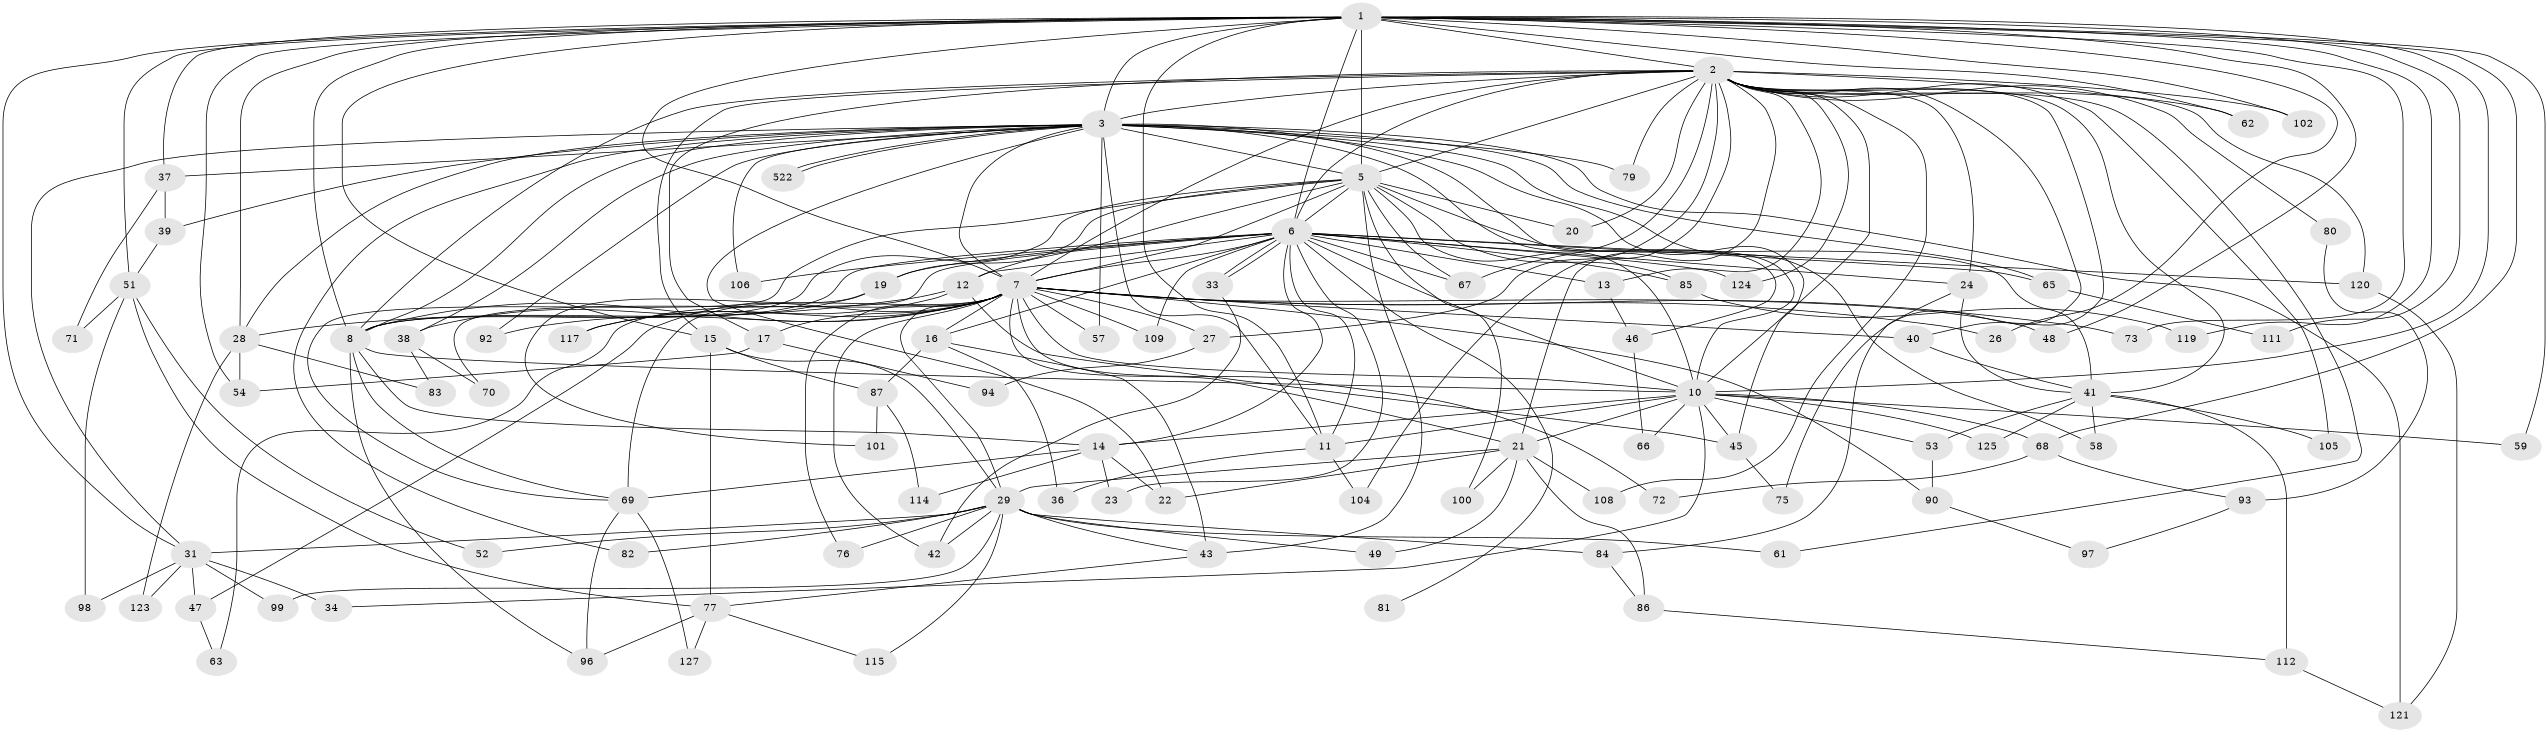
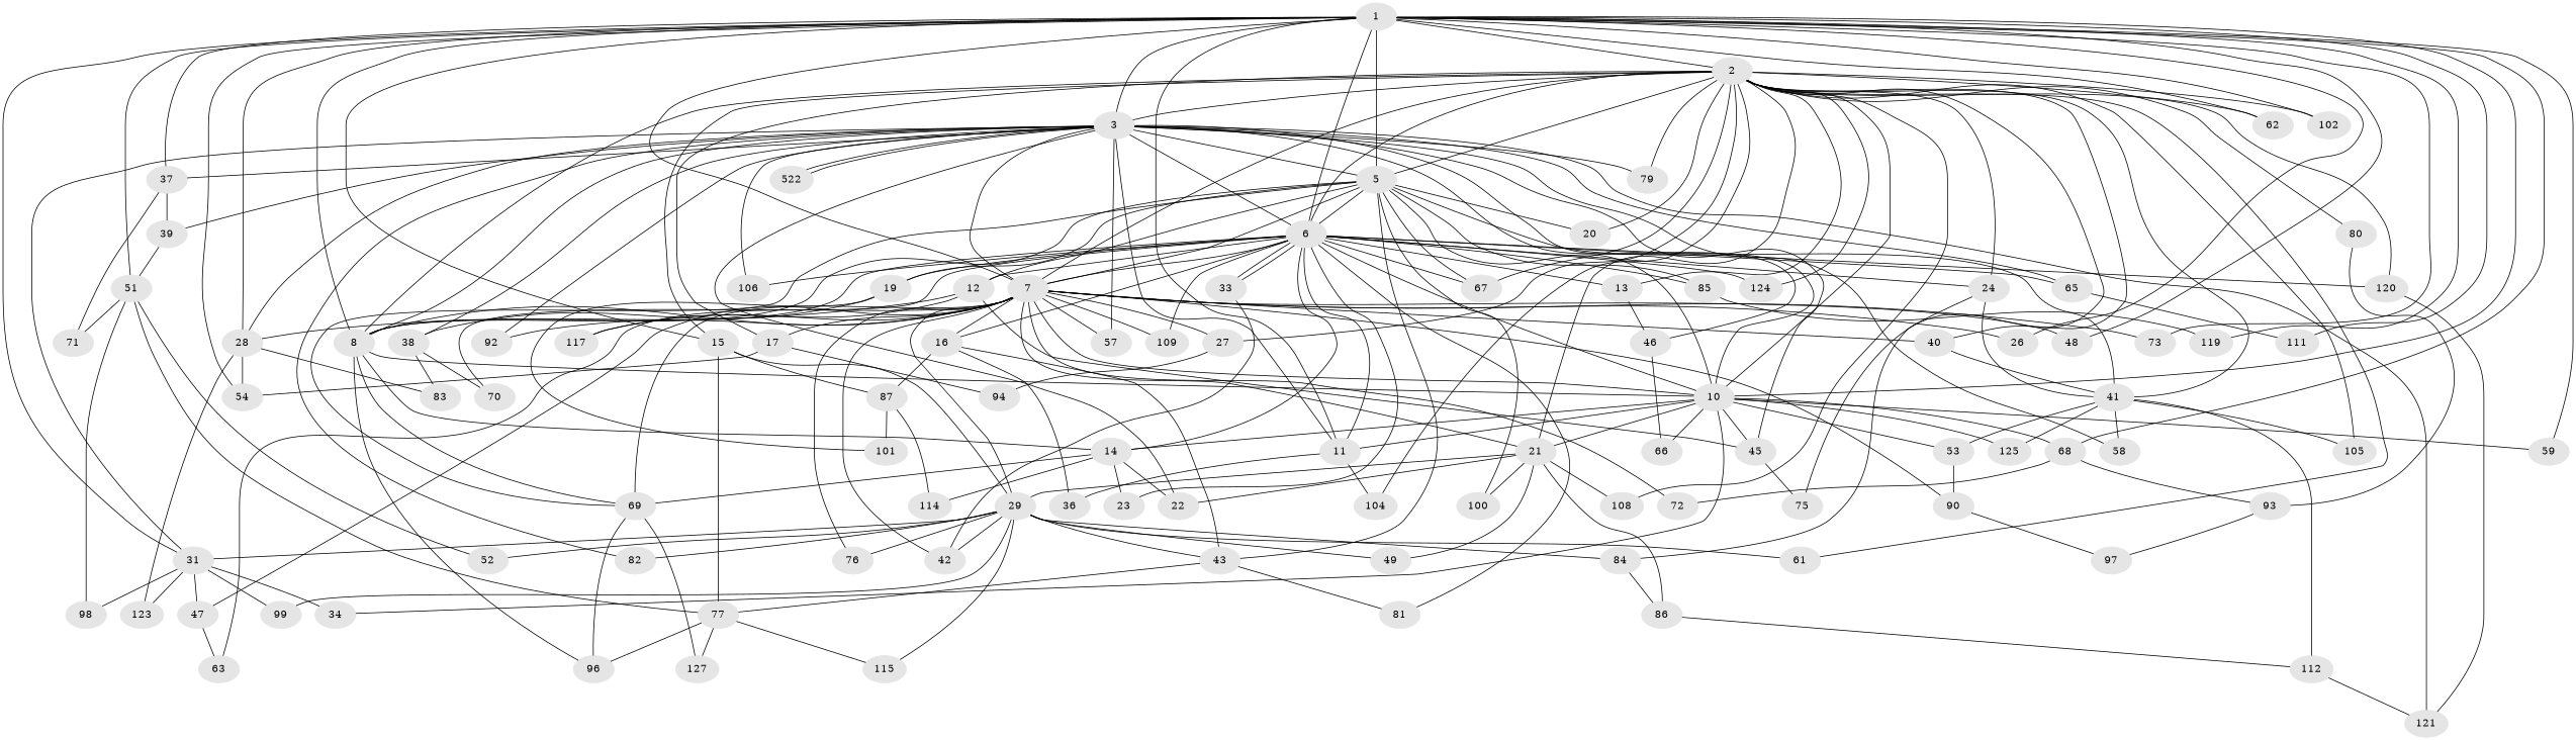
  graph {
    node [color=gray90 style=filled]
    1 [super="+30"]
    2 [super="+4"]
    3 [super="+32"]
    5 [super="+50"]
    6 [super="+9"]
    7 [super="+56"]
    8 [super="+103"]
    10 [super="+55"]
    11 [super="+18"]
    15
    26
    28 [super="+95"]
    31 [super="+113"]
    37
    48
    51
    54
    59
    62 [super="+74"]
    68
    73
    102
    111
    119
    13
    17
    20
    21 [super="+107"]
    24 [super="+110"]
    27
    40
    41 [super="+44"]
    61
    67 [super="+118"]
    75
    79
    80
    104
    105
    108
    120 [super="+128"]
    124
    22 [super="+25"]
    38
    39
    45 [super="+60"]
    46
    57
    58
    65
    82
    92
    106
    121
    n55 [label=522]
    12 [super="+78"]
    19
    43
    69 [super="+88"]
    85
    100
    14 [super="+91"]
    16 [super="+64"]
    23
    33 [super="+116"]
    70
    81
    109
    29 [super="+35"]
    42
    47
    63
    72
    76
    90
    117
    96
    34
    53
    66
    125
    36
    77 [super="+126"]
    87 [super="+89"]
    83
    123
    99
    98
    71
    52
    93
    94
    49
    86
    84
    112
    101
    127
    114
    115
    97
    1 -- 2 [weight=2]
    1 -- 3
    1 -- 5 [weight=2]
    1 -- 6 [weight=2]
    1 -- 7
    1 -- 8
    1 -- 10
    1 -- 11
    1 -- 15
    1 -- 26
    1 -- 28
    1 -- 31
    1 -- 37
    1 -- 48
    1 -- 51
    1 -- 54
    1 -- 59
    1 -- 62
    1 -- 68
    1 -- 73
    1 -- 102
    1 -- 111
    1 -- 119
    2 -- 3 [weight=2]
    2 -- 5 [weight=2]
    2 -- 6 [weight=4]
    2 -- 7 [weight=2]
    2 -- 8 [weight=2]
    2 -- 10 [weight=2]
    2 -- 15
    2 -- 62 [weight=2]
    2 -- 102
    2 -- 13
    2 -- 17
    2 -- 20
    2 -- 21
    2 -- 24
    2 -- 27
    2 -- 40
    2 -- 41
    2 -- 61
    2 -- 67
    2 -- 75
    2 -- 79
    2 -- 80
    2 -- 104
    2 -- 105
    2 -- 108
    2 -- 120
    2 -- 124
    3 -- 5
+   3 -- 6 [weight=3]
    3 -- 7
    3 -- 8
    3 -- 10
    3 -- 11
    3 -- 28
    3 -- 31
    3 -- 37
    3 -- 79
    3 -- 22
    3 -- 38
    3 -- 39
    3 -- 45
    3 -- 46
    3 -- 57
    3 -- 58
    3 -- 65
    3 -- 82
    3 -- 92
    3 -- 106
    3 -- 121
    3 -- n55
    3 -- n55
    5 -- 6 [weight=2]
    5 -- 7
    5 -- 8
    5 -- 10
    5 -- 20 [weight=2]
    5 -- 41
    5 -- 67
    5 -- 12
    5 -- 19
    5 -- 43
    5 -- 69
    5 -- 85
    5 -- 100
    6 -- 7 [weight=3]
    6 -- 8 [weight=2]
    6 -- 10 [weight=2]
    6 -- 11
    6 -- 13
    6 -- 24
    6 -- 67
    6 -- 120
    6 -- 124
    6 -- 65
    6 -- 106
    6 -- 12
    6 -- 19
    6 -- 85
    6 -- 14
    6 -- 16
    6 -- 23
    6 -- 33
    6 -- 33
    6 -- 70
    6 -- 81
    6 -- 109
    7 -- 8
    7 -- 10
    7 -- 26
    7 -- 48
    7 -- 73
    7 -- 17
    7 -- 21
    7 -- 27
    7 -- 40
    7 -- 57
    7 -- 92
    7 -- 69
    7 -- 16
    7 -- 109
    7 -- 29
    7 -- 42
    7 -- 47
    7 -- 63
    7 -- 72
    7 -- 76
    7 -- 90
    7 -- 117
    8 -- 10
    8 -- 69
    8 -- 14
    8 -- 96
    10 -- 11
    10 -- 59
    10 -- 68
    10 -- 21
    10 -- 45
    10 -- 14
    10 -- 34
    10 -- 53
    10 -- 66
    10 -- 125
    11 -- 104
    11 -- 36
    15 -- 29
    15 -- 77
    15 -- 87
    28 -- 54
    28 -- 83
    28 -- 123
    31 -- 47
    31 -- 34
    31 -- 123
    31 -- 99
    31 -- 98
    37 -- 39
    37 -- 71
    51 -- 77
    51 -- 98
    51 -- 71
    51 -- 52
    68 -- 72
    68 -- 93
    13 -- 46
    17 -- 54
    17 -- 94
    21 -- 108
    21 -- 22
    21 -- 100
    21 -- 29
    21 -- 49
    21 -- 86
    24 -- 41
    24 -- 84
    27 -- 94
    40 -- 41
    41 -- 105
    41 -- 58
    41 -- 53
    41 -- 125
    41 -- 112
    80 -- 93
    120 -- 121
    38 -- 70
    38 -- 83
    39 -- 51
    45 -- 75
    46 -- 66
    65 -- 111
    12 -- 28
    12 -- 45
    12 -- 117
    19 -- 38
    19 -- 101
+   43 -- 81
    43 -- 77
    69 -- 96
    69 -- 127
    85 -- 119
    14 -- 22
    14 -- 69
    14 -- 23
    14 -- 114
    16 -- 43
    16 -- 36
    16 -- 87
    33 -- 42
    29 -- 31
    29 -- 61
    29 -- 82
    29 -- 43
    29 -- 42
    29 -- 76
    29 -- 99
    29 -- 52
    29 -- 49
    29 -- 84
    29 -- 115
    47 -- 63
    90 -- 97
    53 -- 90
    77 -- 96
    77 -- 127
    77 -- 115
    87 -- 101
    87 -- 114
    93 -- 97
    86 -- 112
    84 -- 86
    112 -- 121
  }
